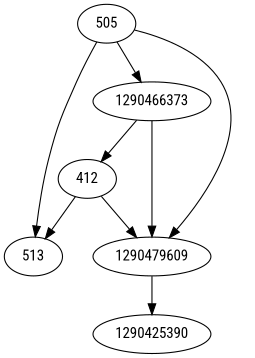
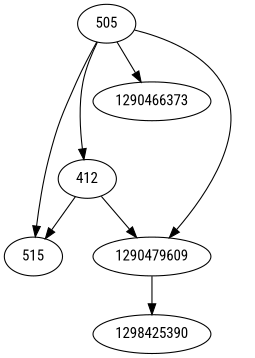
  strict digraph {
    fontname="Roboto Condensed"
    node [fontname="Roboto Condensed"]
    edge [fontname="Roboto Condensed"]
    n1 [label=412]
-   513
+   513 [label=515]
    1290479609
-   1290425390
+   1290425390 [label=1298425390]
    n5 [label=1290466373]
    505
    n1 -> 513
    n1 -> 1290479609
    1290479609 -> 1290425390
-   n5 -> n1
-   n5 -> 1290479609
+   505 -> n1
    505 -> 513
    505 -> 1290479609
    505 -> n5
  }
